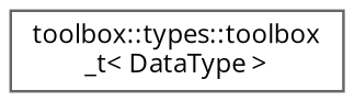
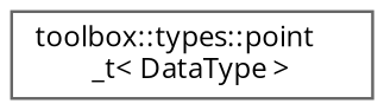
  digraph {
    rankdir=LR
    fontname="Open Sans"
-   n1 [color=grey40 fillcolor=white fontname="Open Sans" fontsize=10 height=0.2 label="toolbox::types::toolbox\l_t\< DataType \>" shape=box style=filled width=0.4]
+   n1 [color=grey40 fillcolor=white fontname="Open Sans" fontsize=10 height=0.2 label="toolbox::types::point\l_t\< DataType \>" shape=box style=filled width=0.4]
  }
